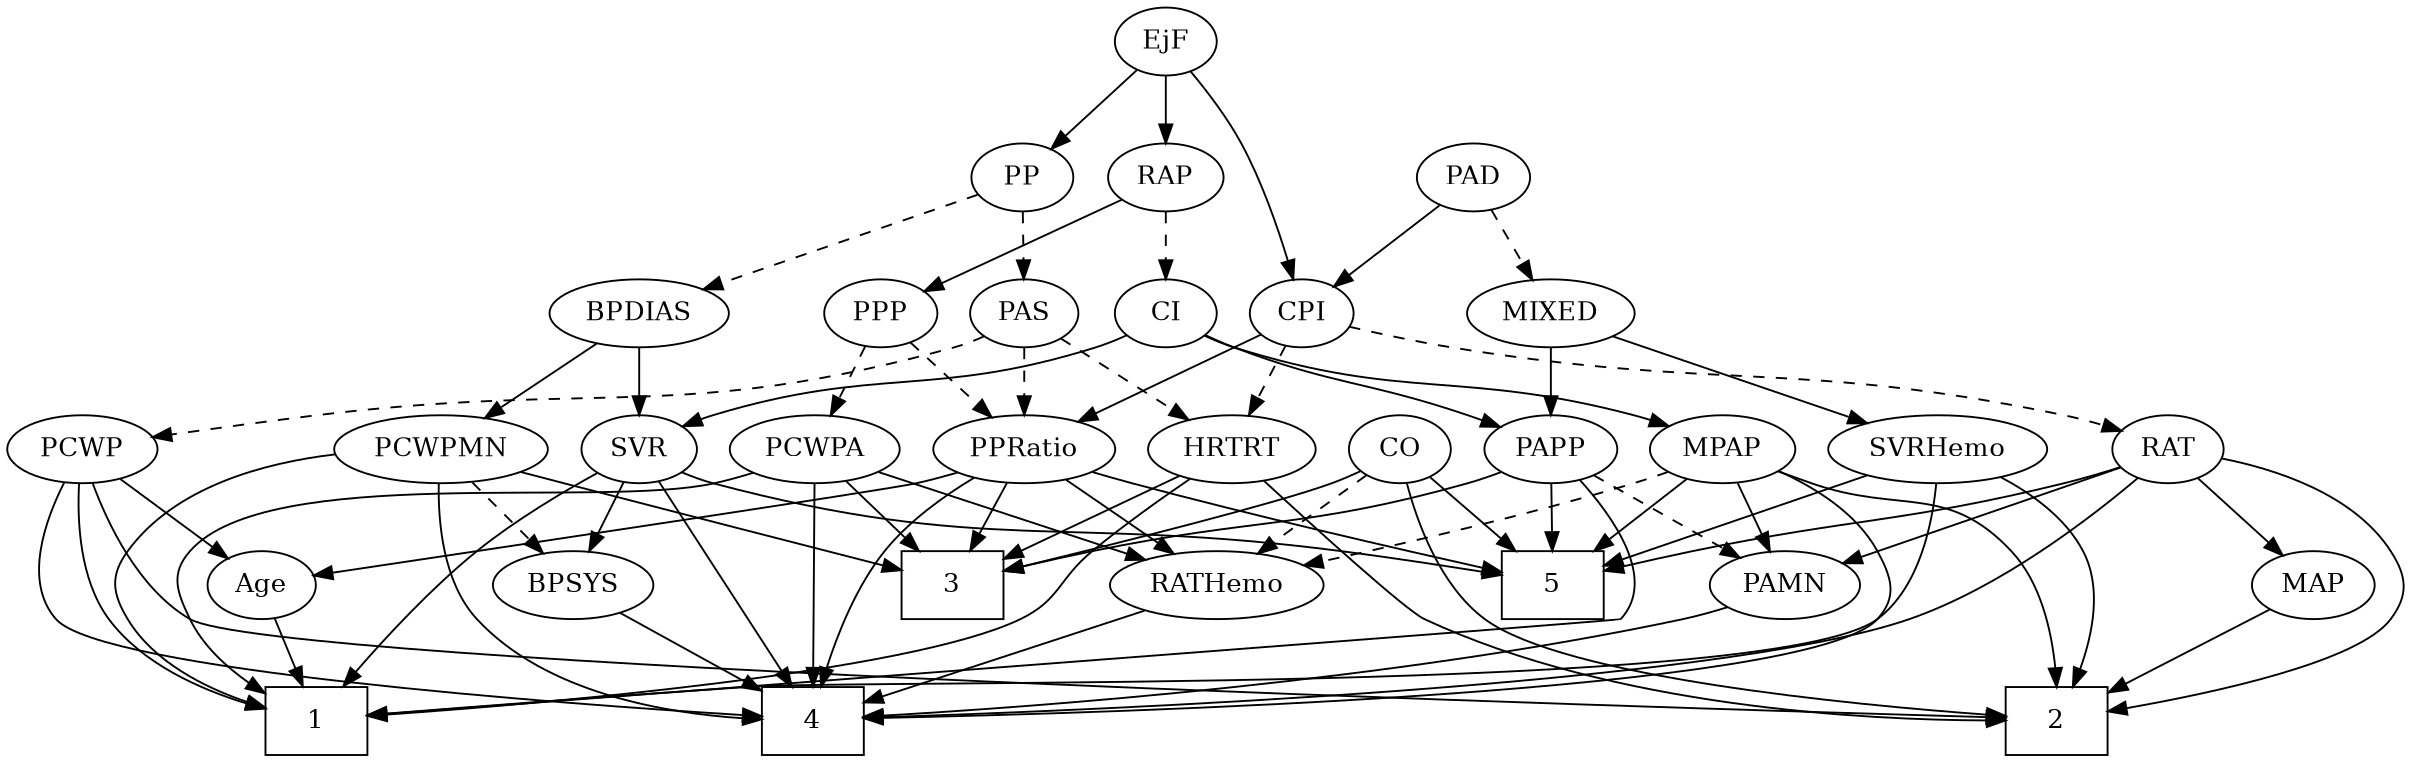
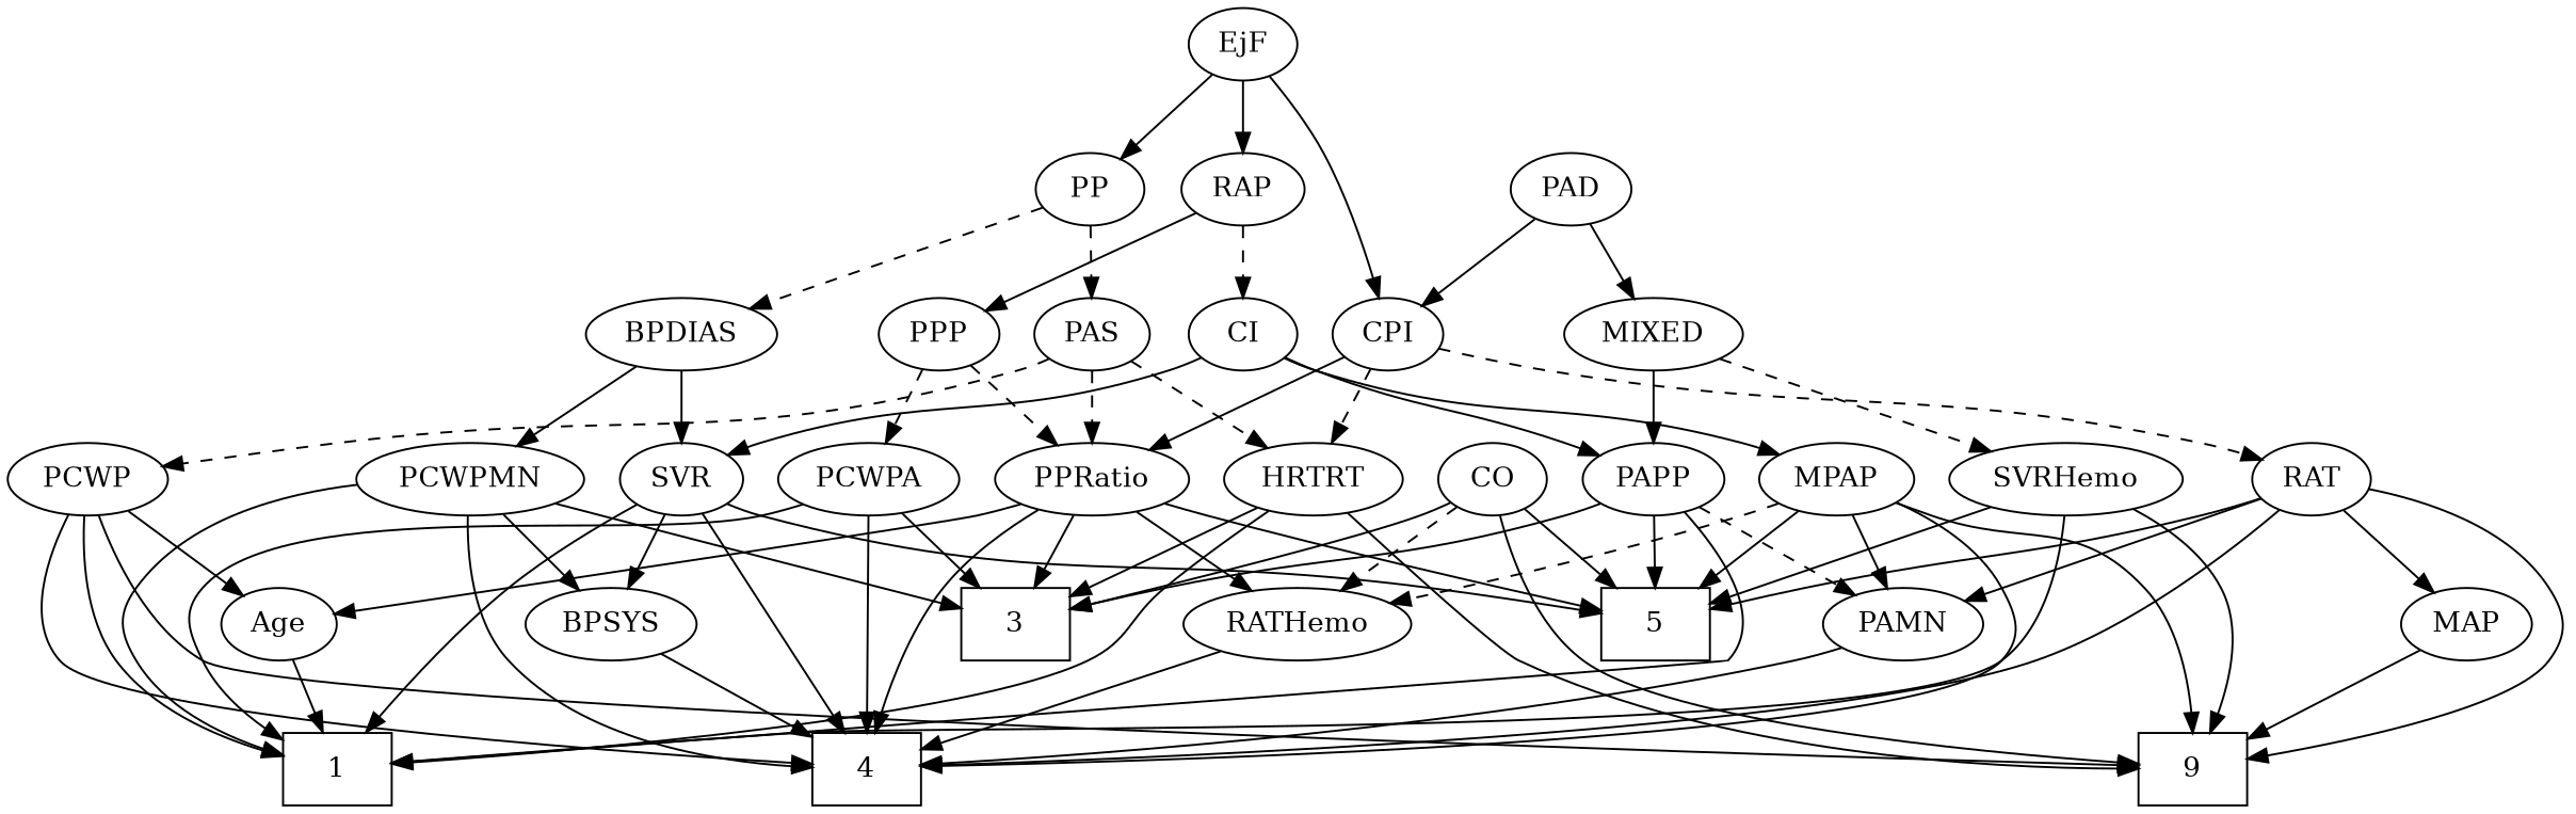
  strict digraph {
    edge [style=solid]
    1 [height=0.5 shape=box width=0.75]
-   2 [height=0.5 shape=box width=0.75]
+   2 [height=0.5 shape=box width=0.75 label=9]
    3 [height=0.5 shape=box width=0.75]
    4 [height=0.5 shape=box width=0.75]
    5 [height=0.5 shape=box width=0.75]
    Age [height=0.5 width=0.75]
    EjF [height=0.5 width=0.75]
    RAP [height=0.5 width=0.77632]
    PP [height=0.5 width=0.75]
    CPI [height=0.5 width=0.75]
    PPP [height=0.5 width=0.75]
    CI [height=0.5 width=0.75]
    PAD [height=0.5 width=0.79437]
    MIXED [height=0.5 width=1.1193]
    PAS [height=0.5 width=0.75]
    BPDIAS [height=0.5 width=1.1735]
    PPRatio [height=0.5 width=1.1013]
    PCWPA [height=0.5 width=1.1555]
    PAPP [height=0.5 width=0.88464]
    MPAP [height=0.5 width=0.97491]
    SVR [height=0.5 width=0.77632]
    SVRHemo [height=0.5 width=1.3902]
    HRTRT [height=0.5 width=1.1013]
    RAT [height=0.5 width=0.75827]
    PCWP [height=0.5 width=0.97491]
    PCWPMN [height=0.5 width=1.3902]
    RATHemo [height=0.5 width=1.3721]
    PAMN [height=0.5 width=1.011]
    BPSYS [height=0.5 width=1.0471]
    MAP [height=0.5 width=0.84854]
    CO [height=0.5 width=0.75]
    Age -> 1
    EjF -> RAP
    EjF -> PP
    EjF -> CPI
    RAP -> PPP
    RAP -> CI [style=dashed]
    PP -> PAS [style=dashed]
    PP -> BPDIAS [style=dashed]
    CPI -> PPRatio
    CPI -> HRTRT [style=dashed]
    CPI -> RAT [style=dashed]
    PPP -> PPRatio [style=dashed]
    PPP -> PCWPA [style=dashed]
    CI -> PAPP
    CI -> MPAP
    CI -> SVR
    PAD -> CPI
-   PAD -> MIXED [style=dashed]
+   PAD -> MIXED
    MIXED -> PAPP
-   MIXED -> SVRHemo
+   MIXED -> SVRHemo [style=dashed]
    PAS -> PPRatio [style=dashed]
    PAS -> HRTRT [style=dashed]
    PAS -> PCWP [style=dashed]
    BPDIAS -> SVR
    BPDIAS -> PCWPMN
    PPRatio -> 3
    PPRatio -> 4
    PPRatio -> 5
    PPRatio -> Age
    PPRatio -> RATHemo
    PCWPA -> 1
    PCWPA -> 3
    PCWPA -> 4
-   PCWPA -> RATHemo
    PAPP -> 1
    PAPP -> 3
    PAPP -> 5
    PAPP -> PAMN [style=dashed]
    MPAP -> 2
    MPAP -> 4
    MPAP -> 5
    MPAP -> RATHemo [style=dashed]
    MPAP -> PAMN
    SVR -> 1
    SVR -> 4
    SVR -> 5
    SVR -> BPSYS
    SVRHemo -> 1
    SVRHemo -> 2
    SVRHemo -> 5
    HRTRT -> 1
    HRTRT -> 2
    HRTRT -> 3
    RAT -> 2
    RAT -> 4
    RAT -> 5
    RAT -> PAMN
    RAT -> MAP
    PCWP -> 1
    PCWP -> 2
    PCWP -> 4
    PCWP -> Age
    PCWPMN -> 1
    PCWPMN -> 3
    PCWPMN -> 4
-   PCWPMN -> BPSYS [style=dashed]
+   PCWPMN -> BPSYS
    RATHemo -> 4
    PAMN -> 4
    BPSYS -> 4
    MAP -> 2
    CO -> 2
    CO -> 3
    CO -> 5
    CO -> RATHemo [style=dashed]
  }
